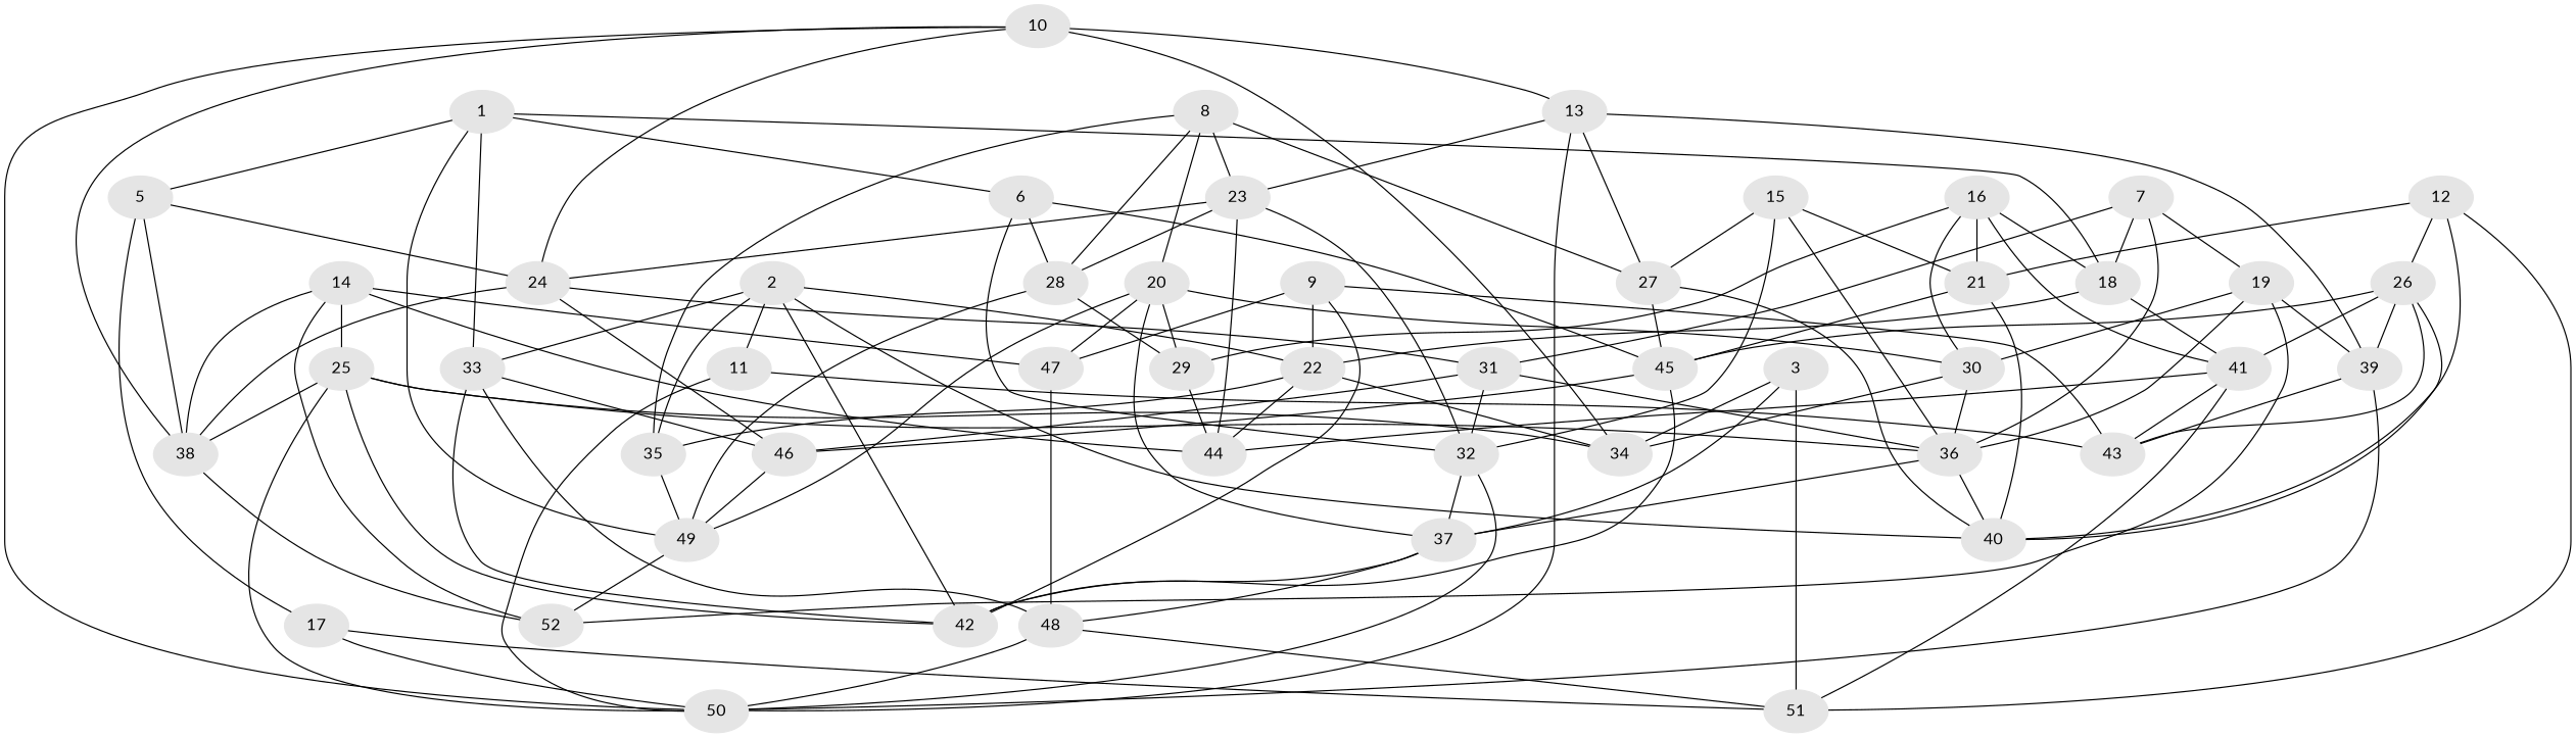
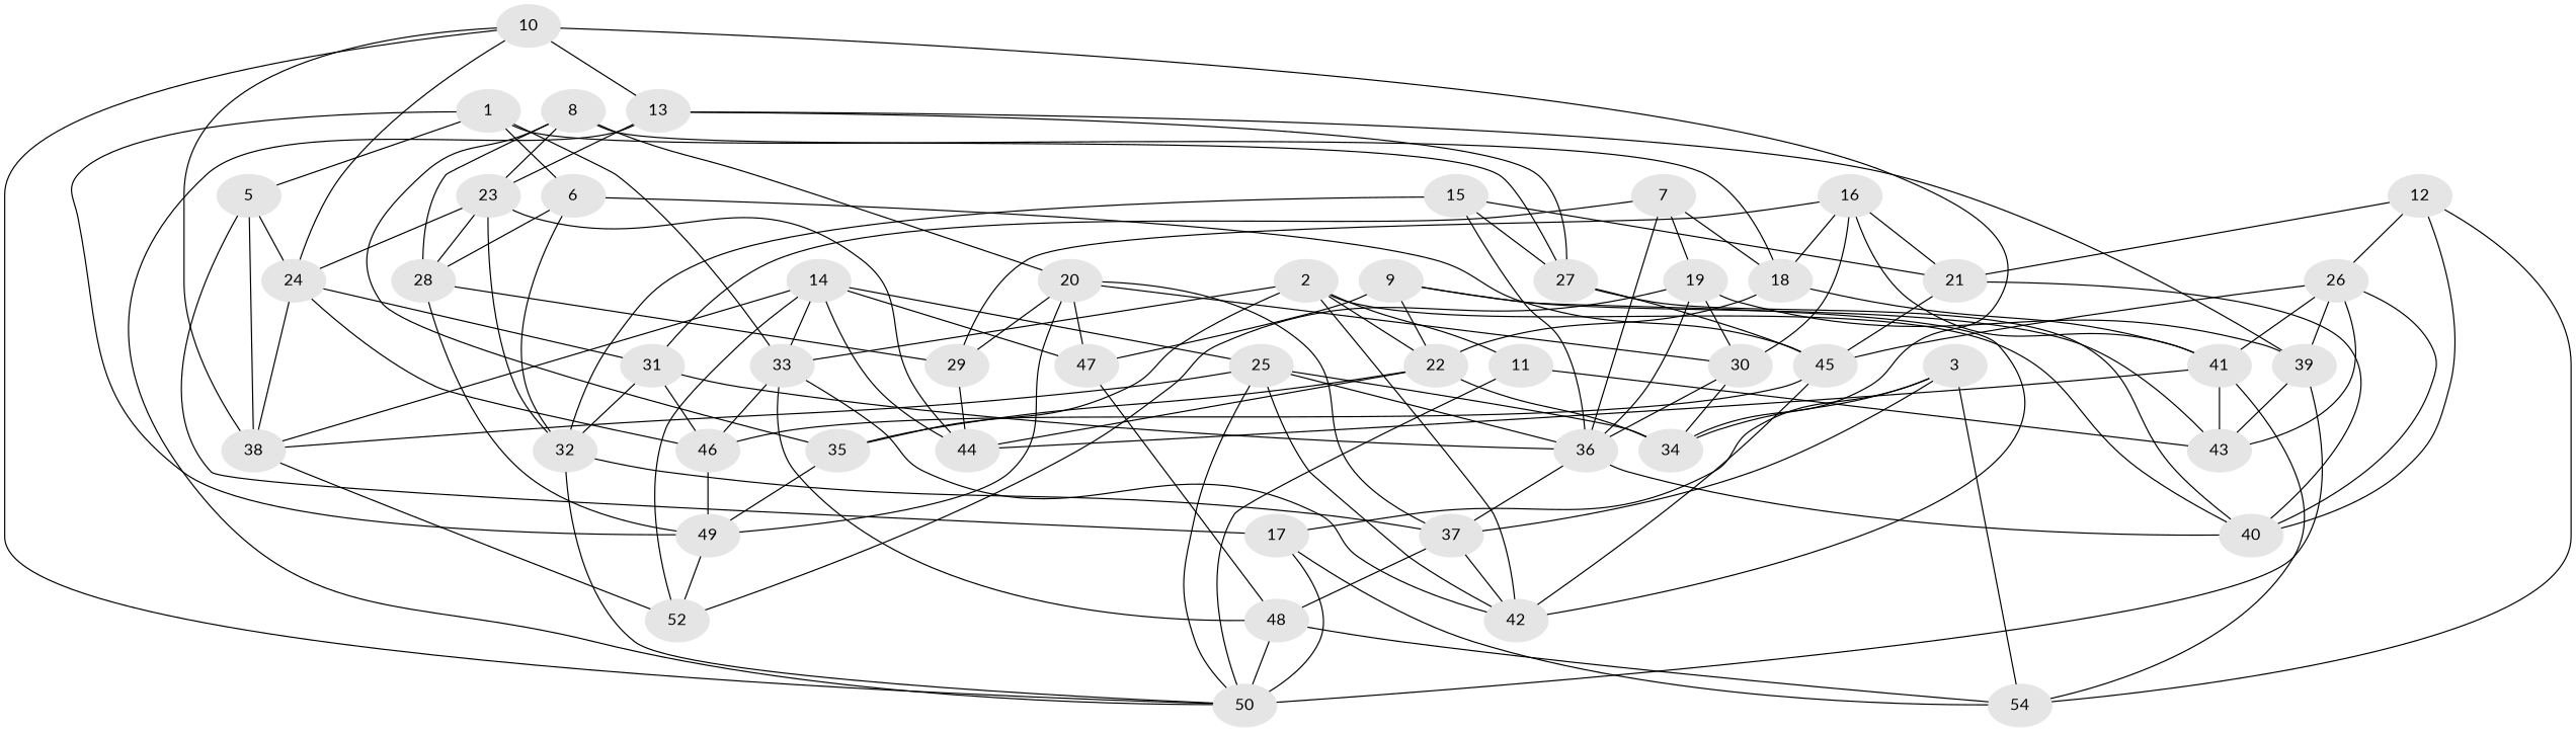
  graph {
    fontname=Lato
    node [color=gray90 fontname=Lato style=filled]
    edge [fontname=Lato weight=1.0]
    1
    5
    6
    18
    33
    49
    17
    24
    38
    28
    32
    45
    22
    41
    42
    46
    48
    52
    2
    11
    35
    40
    43
    50
    34
    44
    3
    37
-   51
+   51 [label=54]
    29
    31
    7
    19
    36
    30
    39
    8
    20
    23
    27
    47
    9
    10
    13
    12
    21
    26
    14
    25
    15
    16
    1 -- 5
    1 -- 6
    1 -- 18 [weight=2.0]
    1 -- 33
    1 -- 49
    5 -- 17 [weight=2.0]
    5 -- 24
    5 -- 38
    6 -- 28
    6 -- 32
    6 -- 45
    18 -- 22
    18 -- 41
    33 -- 42
    33 -- 46
    33 -- 48
    49 -- 52 [weight=2.0]
    17 -- 50 [weight=2.0]
    17 -- 51
    24 -- 38
    24 -- 46
    24 -- 31
    38 -- 52
    28 -- 49 [weight=2.0]
    28 -- 29
    32 -- 50
    32 -- 37
    45 -- 42
    45 -- 46
    22 -- 35
    22 -- 34
    22 -- 44
    41 -- 43
    41 -- 44
    41 -- 51
    46 -- 49
    48 -- 50 [weight=2.0]
    48 -- 51
    2 -- 33
    2 -- 22
    2 -- 42
    2 -- 11
    2 -- 35
    2 -- 40
    11 -- 43
    11 -- 50
    35 -- 49
+   3 -- 17
    3 -- 34
    3 -- 37
    3 -- 51
    37 -- 42
    37 -- 48
    29 -- 44
    31 -- 32
    31 -- 46 [weight=2.0]
    31 -- 36
    7 -- 18
    7 -- 31
    7 -- 19
    7 -- 36
    19 -- 52
    19 -- 36
    19 -- 30
    19 -- 39 [weight=2.0]
    36 -- 40
    36 -- 37
    30 -- 34
    30 -- 36
    39 -- 43
    39 -- 50
    8 -- 28
    8 -- 35
    8 -- 20
    8 -- 23
    8 -- 27 [weight=2.0]
    20 -- 49
    20 -- 37
    20 -- 29
    20 -- 30
    20 -- 47
    23 -- 24
    23 -- 28
    23 -- 32
    23 -- 44
    27 -- 45
    27 -- 40
    47 -- 48
    9 -- 22
    9 -- 42 [weight=2.0]
    9 -- 43 [weight=2.0]
    9 -- 47
    10 -- 24
    10 -- 38
    10 -- 50
    10 -- 34
    10 -- 13 [weight=2.0]
    13 -- 50
    13 -- 39
    13 -- 23
    13 -- 27
    12 -- 40
    12 -- 51
    12 -- 21
    12 -- 26
    21 -- 45
    21 -- 40
    26 -- 45
    26 -- 41
    26 -- 40
    26 -- 43
    26 -- 39
+   14 -- 33
    14 -- 38
    14 -- 52 [weight=2.0]
    14 -- 44 [weight=2.0]
    14 -- 47
    14 -- 25
    25 -- 38
    25 -- 42
    25 -- 50
    25 -- 34
    25 -- 36
    15 -- 32
    15 -- 36
    15 -- 27
    15 -- 21
    16 -- 18
    16 -- 41
    16 -- 29
    16 -- 30
    16 -- 21 [weight=2.0]
  }
